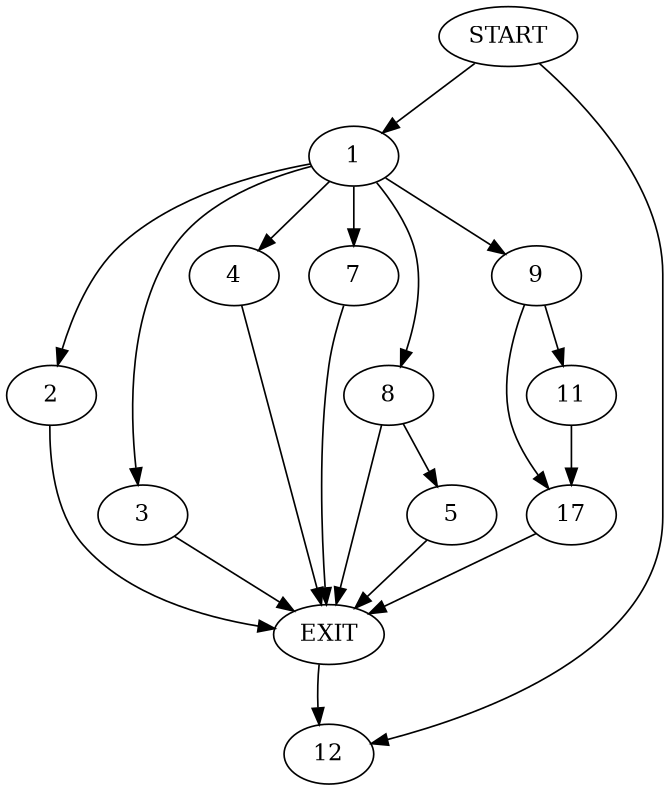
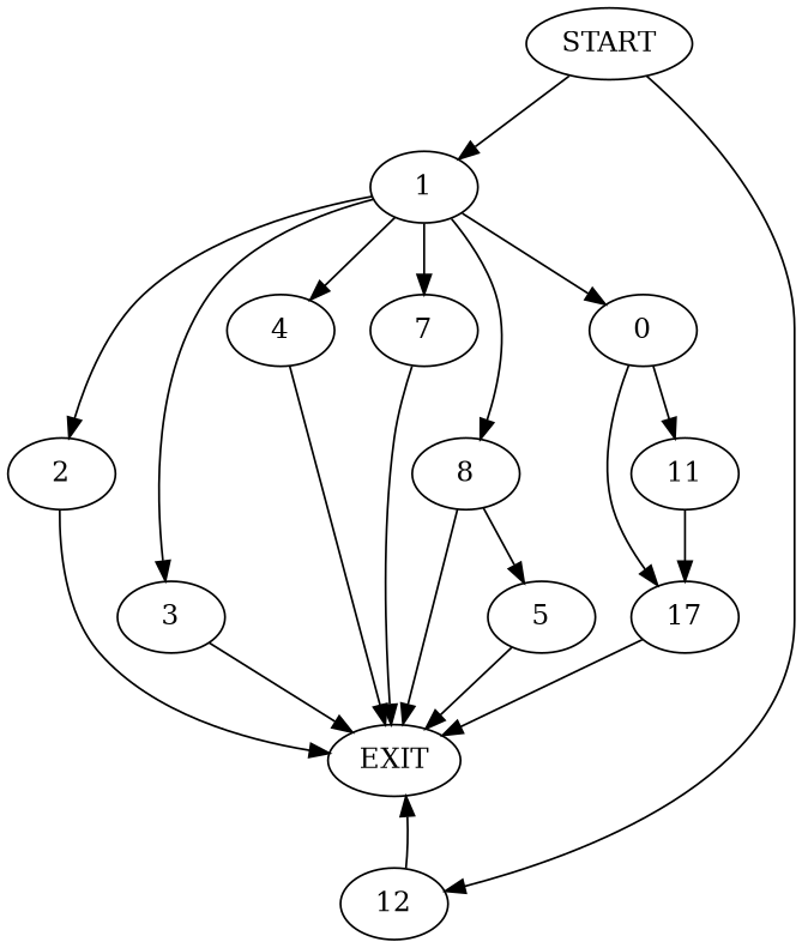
  digraph {
    n1 [label=START]
    1
    12
    2
    3
    4
    7
    8
-   9
+   9 [label=0]
    n10 [label=EXIT]
    5
    n12 [label=17]
    11
    n1 -> 1
    n1 -> 12
    1 -> 2
    1 -> 3
    1 -> 4
    1 -> 7
    1 -> 8
    1 -> 9
-   n10 -> 12
+   12 -> n10
    2 -> n10
    3 -> n10
    4 -> n10
    7 -> n10
    8 -> n10
    8 -> 5
    9 -> n12
    9 -> 11
    5 -> n10
    n12 -> n10
    11 -> n12
  }
